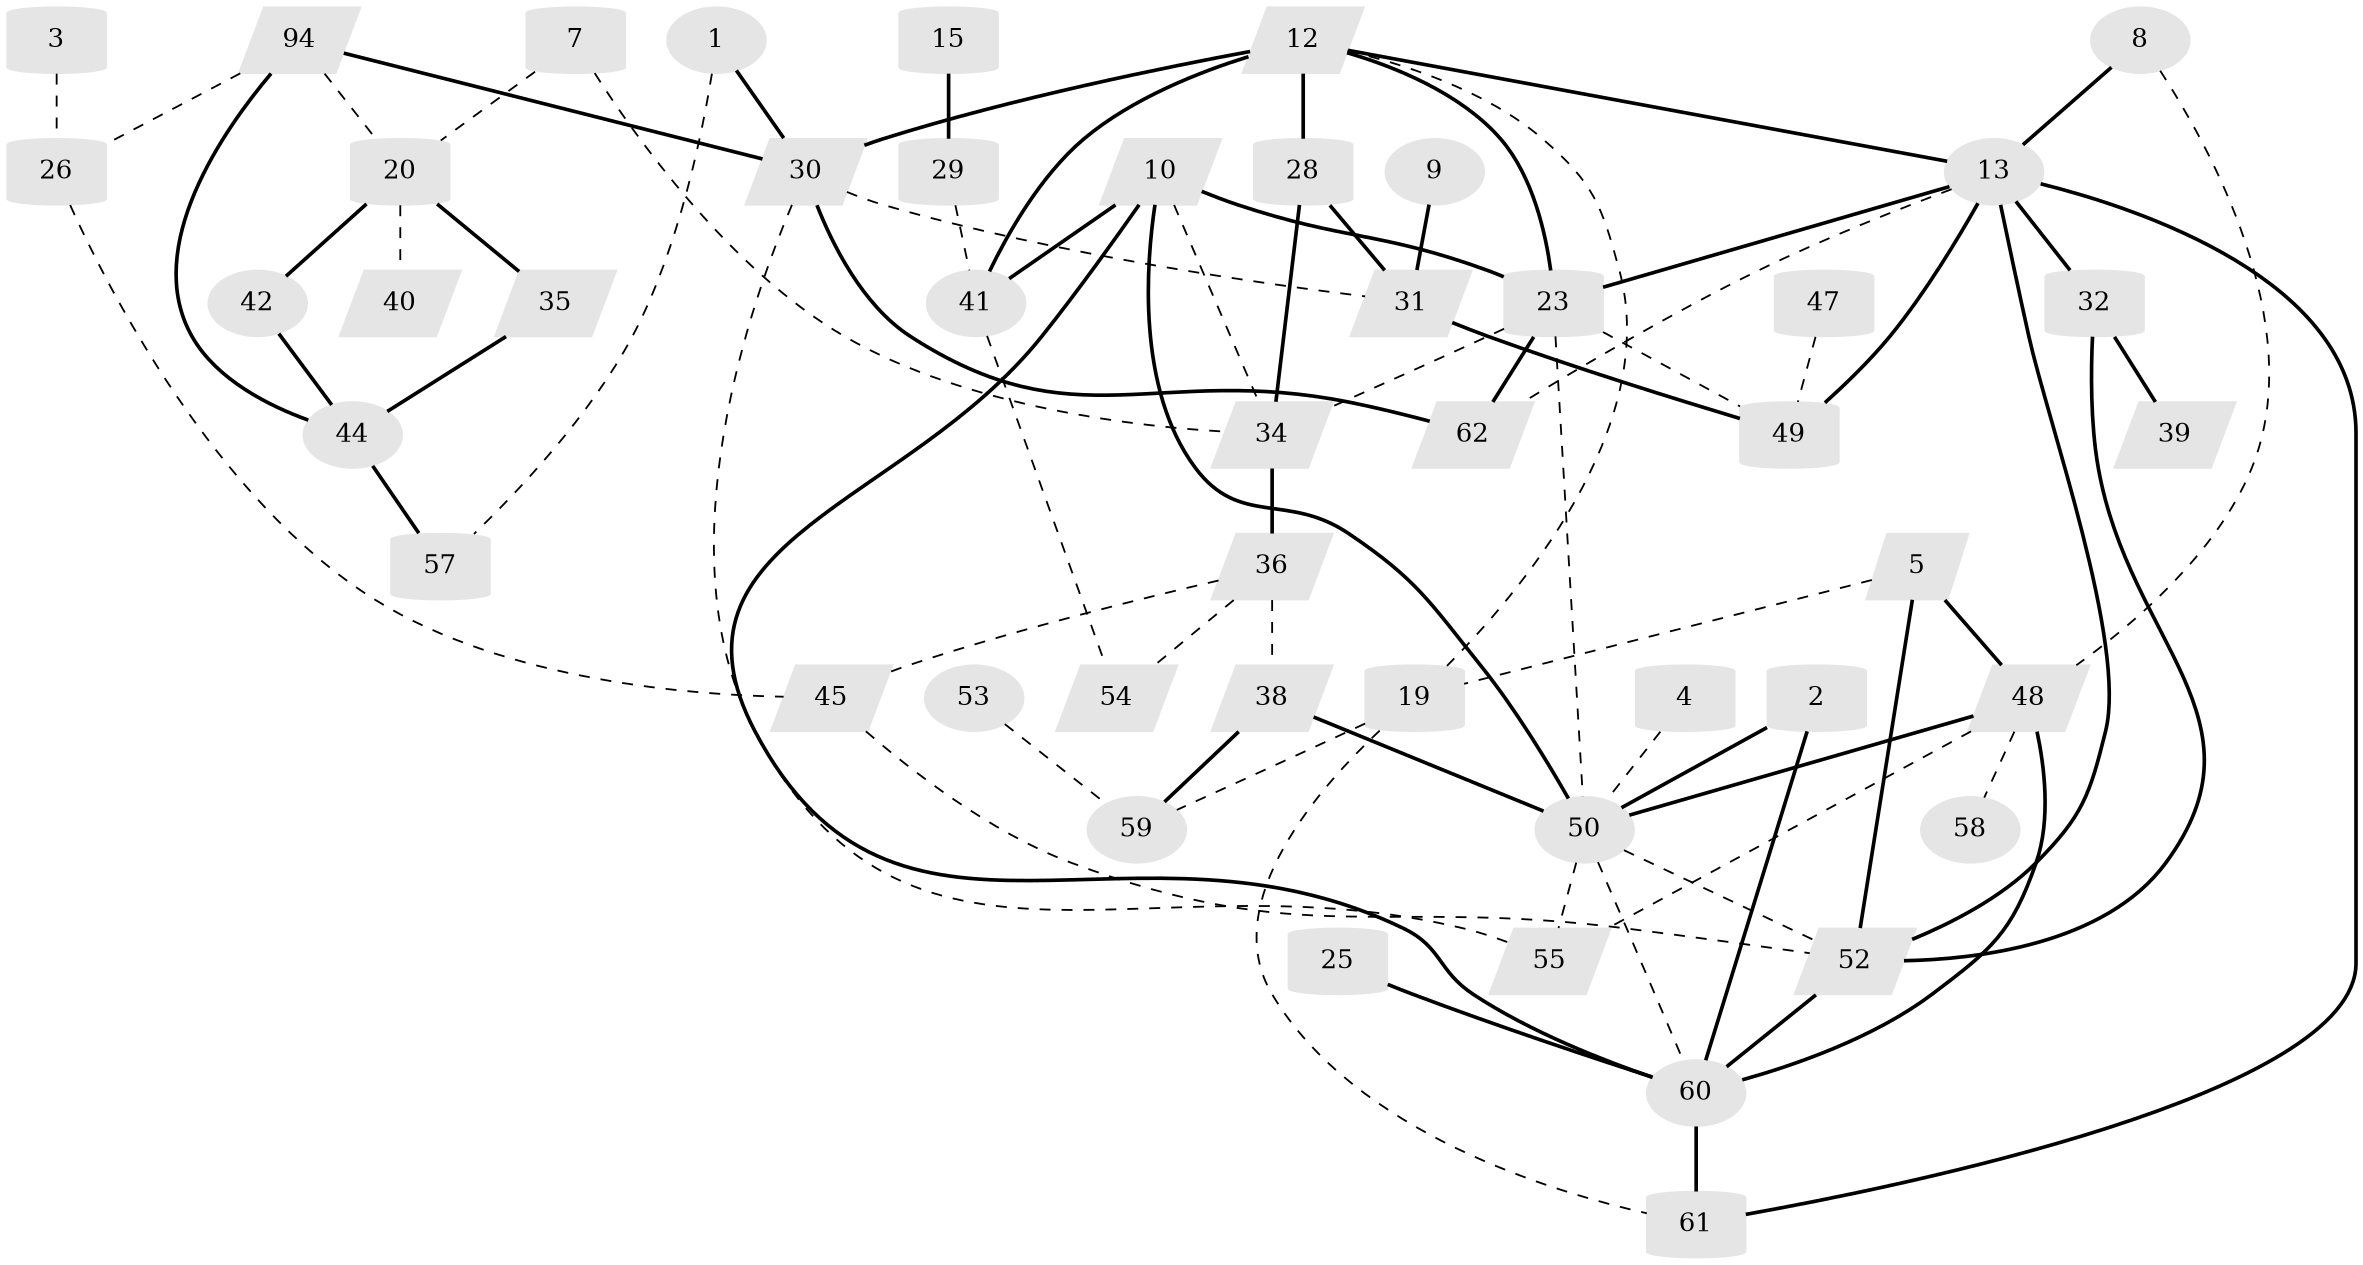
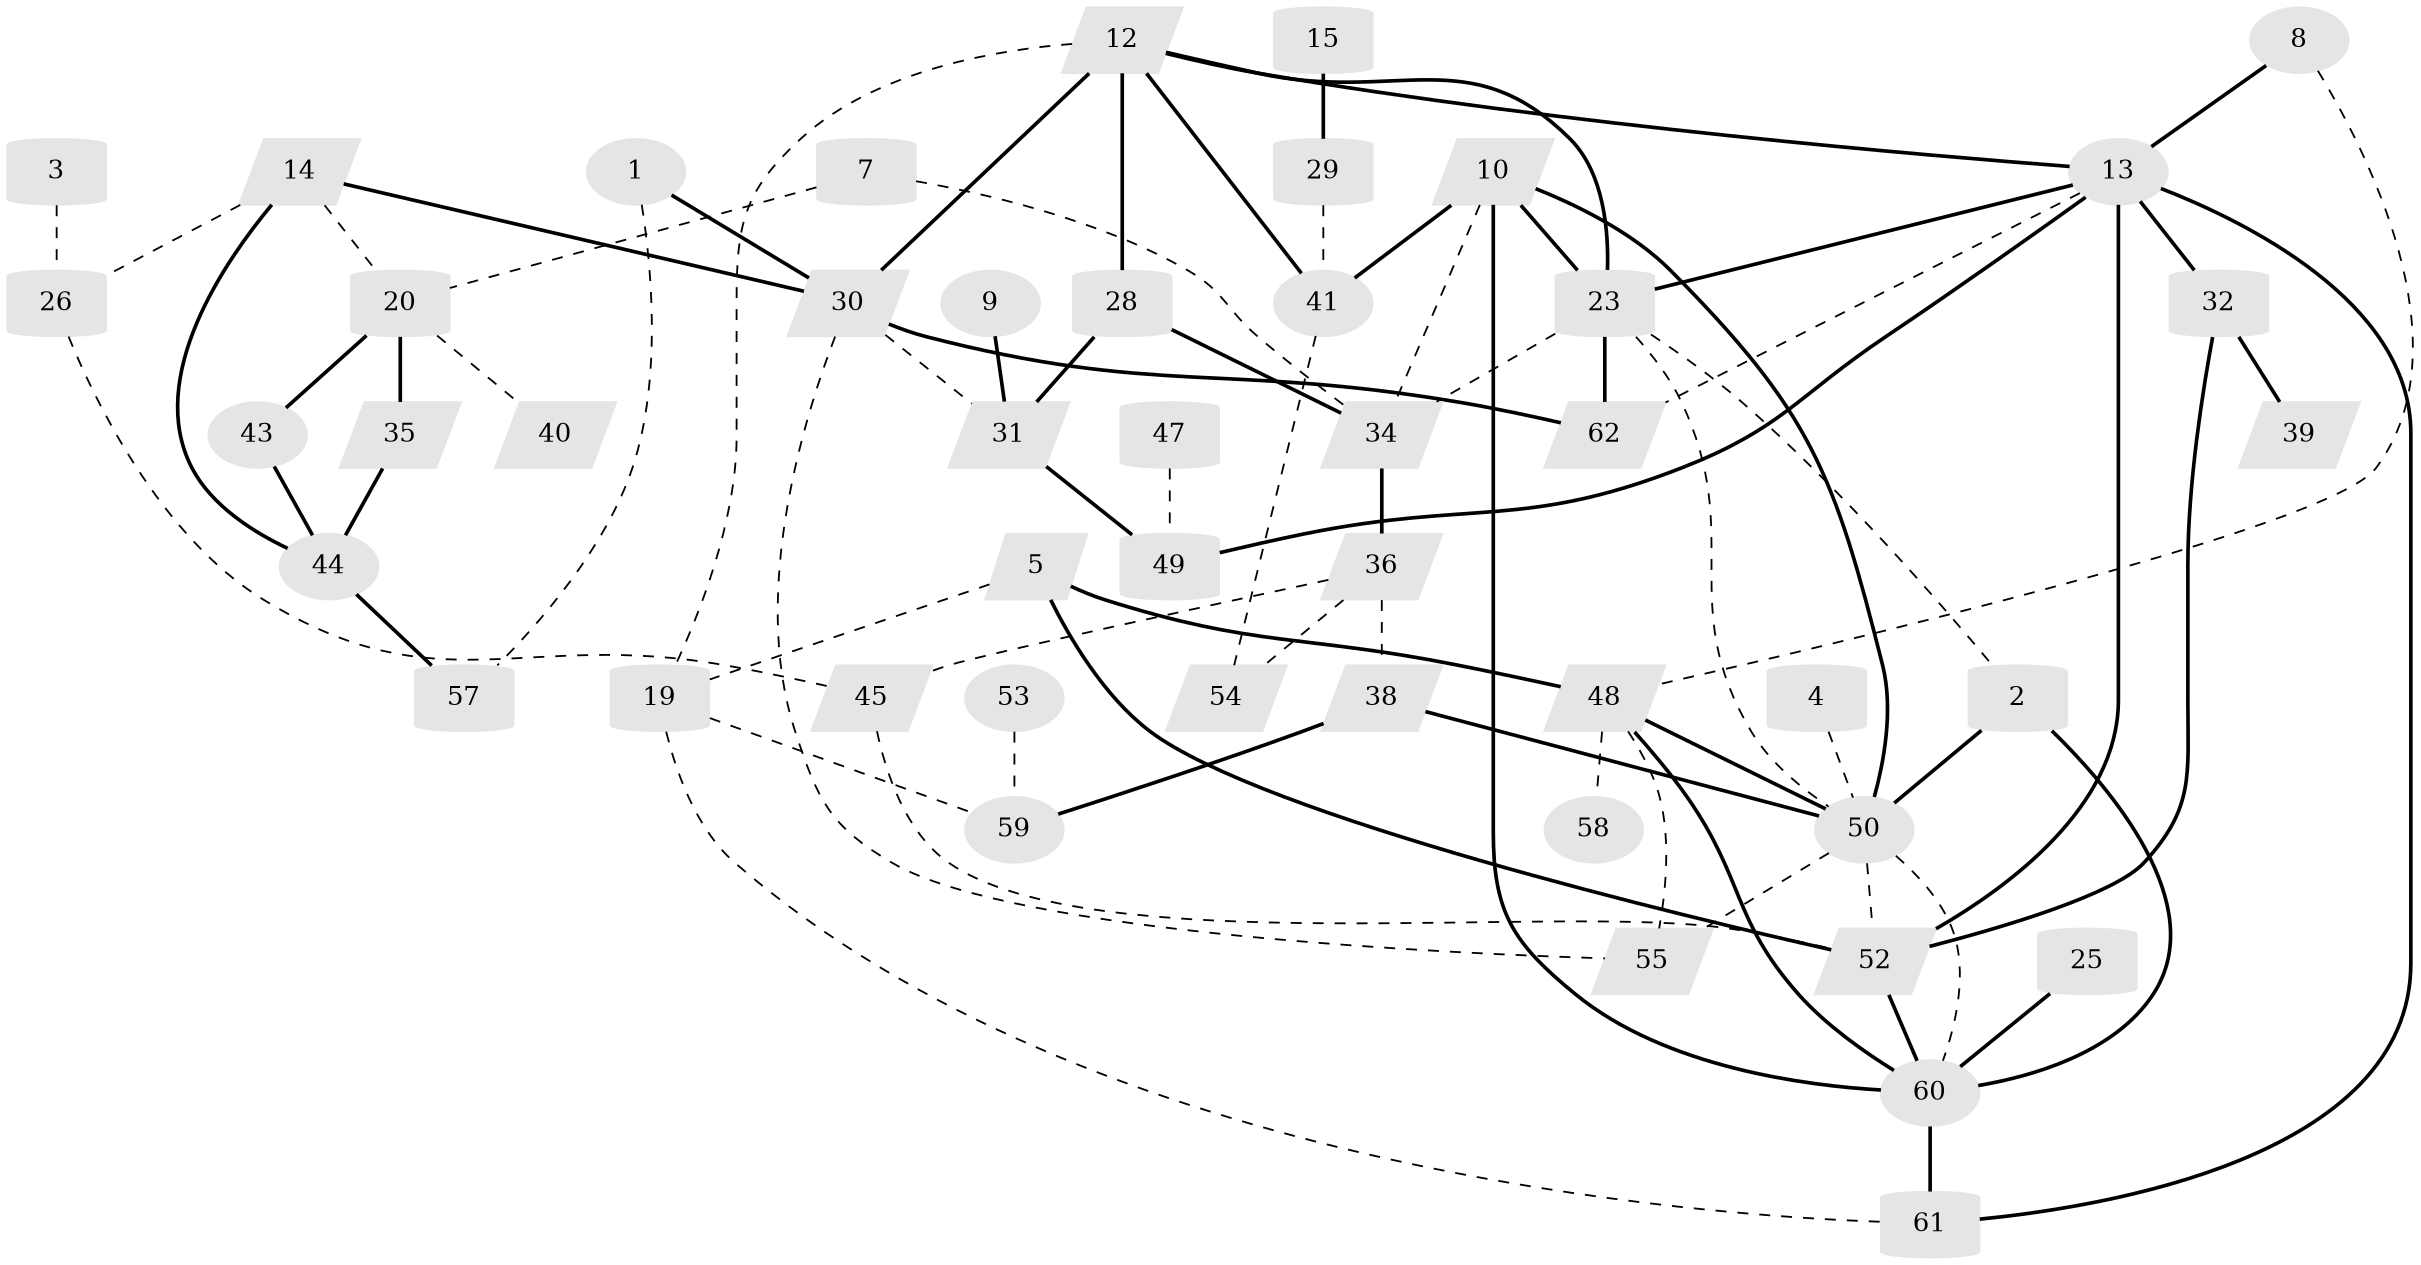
  graph {
    node [color=gray90 shape=parallelogram style=filled]
    edge [style=bold weight=1.0]
    1 [shape=ellipse]
    30
    57 [shape=cylinder]
    31
    62
    55
    2 [shape=cylinder]
    50 [shape=ellipse]
    60 [shape=ellipse]
    52
    61 [shape=cylinder]
    3 [shape=cylinder]
    26 [shape=cylinder]
    45
    4 [shape=cylinder]
    19 [shape=cylinder]
    5
    48
    59 [shape=ellipse]
    58 [shape=ellipse]
    7 [shape=cylinder]
    20 [shape=cylinder]
    34
    35
    40
-   43 [shape=ellipse label=42]
+   43 [shape=ellipse]
    36
    8 [shape=ellipse]
    13 [shape=ellipse]
    23 [shape=cylinder]
    32 [shape=cylinder]
    49 [shape=cylinder]
    9 [shape=ellipse]
    10
    41 [shape=ellipse]
    54
    12
    n38 [label=28 shape=cylinder]
    39
-   14 [label=94]
+   14
    44 [shape=ellipse]
    15 [shape=cylinder]
    29 [shape=cylinder]
    25 [shape=cylinder]
    38
    47 [shape=cylinder]
    53 [shape=ellipse]
    1 -- 30
    1 -- 57 [style=dashed]
    30 -- 31 [style=dashed]
    30 -- 62
    30 -- 55 [style=dashed]
    31 -- 49
    2 -- 50
    2 -- 60
    50 -- 55 [style=dashed]
    50 -- 60 [style=dashed]
    50 -- 52 [style=dashed]
    60 -- 61 [weight=2.0]
    52 -- 60
    3 -- 26 [style=dashed]
    26 -- 45 [style=dashed]
    45 -- 52 [style=dashed]
    4 -- 50 [style=dashed]
    19 -- 61 [style=dashed weight=2.0]
    19 -- 59 [style=dashed]
    5 -- 52
    5 -- 19 [style=dashed]
    5 -- 48
    48 -- 55 [style=dashed]
    48 -- 50
    48 -- 60
    48 -- 58 [style=dashed]
    7 -- 20 [style=dashed]
    7 -- 34 [style=dashed]
    20 -- 35
    20 -- 40 [style=dashed]
    20 -- 43
    34 -- 36 [weight=2.0]
    35 -- 44
    43 -- 44
    36 -- 45 [style=dashed]
    36 -- 54 [style=dashed]
    36 -- 38 [style=dashed weight=2.0]
    8 -- 48 [style=dashed]
    8 -- 13
    13 -- 62 [style=dashed]
    13 -- 52
    13 -- 61 [weight=2.0]
    13 -- 23
    13 -- 32
    13 -- 49
    23 -- 62
    23 -- 50 [style=dashed]
    23 -- 34 [style=dashed]
-   23 -- 49 [style=dashed]
+   23 -- 2 [style=dashed]
    32 -- 52
    32 -- 39
    9 -- 31
    10 -- 50 [weight=2.0]
    10 -- 60
    10 -- 34 [style=dashed]
    10 -- 23
    10 -- 41
    41 -- 54 [style=dashed]
    12 -- 30 [weight=2.0]
    12 -- 19 [style=dashed]
    12 -- 13
    12 -- 23
    12 -- 41
    12 -- n38
    n38 -- 31
    n38 -- 34
    14 -- 30
    14 -- 26 [style=dashed]
    14 -- 20 [style=dashed]
    14 -- 44
    44 -- 57
    15 -- 29
    29 -- 41 [style=dashed]
    25 -- 60
    38 -- 50 [weight=2.0]
    38 -- 59
    47 -- 49 [style=dashed]
    53 -- 59 [style=dashed]
  }
